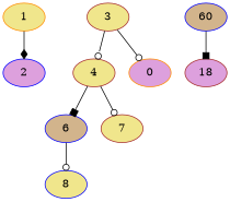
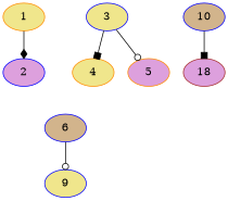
  digraph {
    node [alpha=0.06 color=blue fillcolor=khaki style=filled]
    edge [arrowhead=box]
    1 [alpha=0.09 color=darkorange expect_size=42269428338783158272]
    2 [alpha=0.13 expect_size=61873847096560960 fillcolor=plum]
-   3 [alpha=0.20 color=brown expect_size=631052392091988480]
-   4 [color=brown expect_size=118122709923487809536]
-   5 [alpha=0.10 color=darkorange expect_size=115923968486433472 fillcolor=plum label=0]
+   3 [alpha=0.20 expect_size=631052392091988480]
+   4 [color=darkorange expect_size=118122709923487809536]
+   5 [alpha=0.10 color=darkorange expect_size=115923968486433472 fillcolor=plum]
    6 [expect_size=22699131963259272 fillcolor=tan]
-   7 [alpha=0.04 color=brown expect_size=366210472959763456]
-   8 [alpha=0.05 expect_size=172485015829047410688]
-   10 [alpha=0.10 expect_size=85622654445398523904 fillcolor=tan label=60]
+   8 [alpha=0.05 expect_size=172485015829047410688 label=9]
+   10 [alpha=0.10 expect_size=85622654445398523904 fillcolor=tan]
    n10 [alpha=0.19 color=brown expect_size=93251923415513424 fillcolor=plum label=18]
    1 -> 2 [arrowhead=diamond]
-   3 -> 4 [arrowhead=odot]
+   3 -> 4
    3 -> 5 [arrowhead=odot]
-   4 -> 6
-   4 -> 7 [arrowhead=odot]
    6 -> 8 [arrowhead=odot]
    10 -> n10
  }
